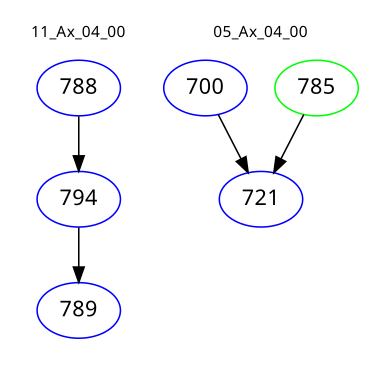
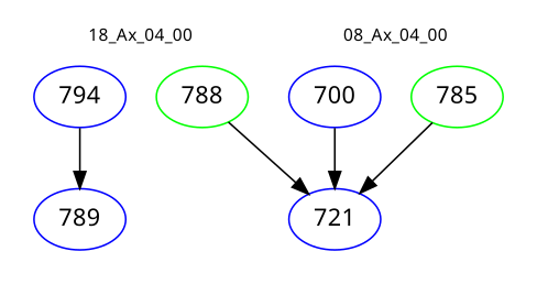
  digraph {
    fontname="Noto Sans"
    node [color=blue fontname="Noto Sans"]
    edge [color=black fontname="Noto Sans"]
-   n1 [label=788]
+   n1 [color=green label=788]
    n2 [label=794]
    n3 [label=789]
    n4 [color=green label=785]
    n5 [label=721]
    n6 [label=700]
    subgraph cluster_1 {
      color=white
      fontsize=10
-     label="11_Ax_04_00"
+     label="18_Ax_04_00"
      n1
      n2
      n3
    }
    subgraph cluster_2 {
      color=white
      fontsize=10
-     label="05_Ax_04_00"
+     label="08_Ax_04_00"
      n4
      n5
      n6
    }
-   n1 -> n2
+   n1 -> n5
    n2 -> n3
    n4 -> n5
    n6 -> n5
  }
